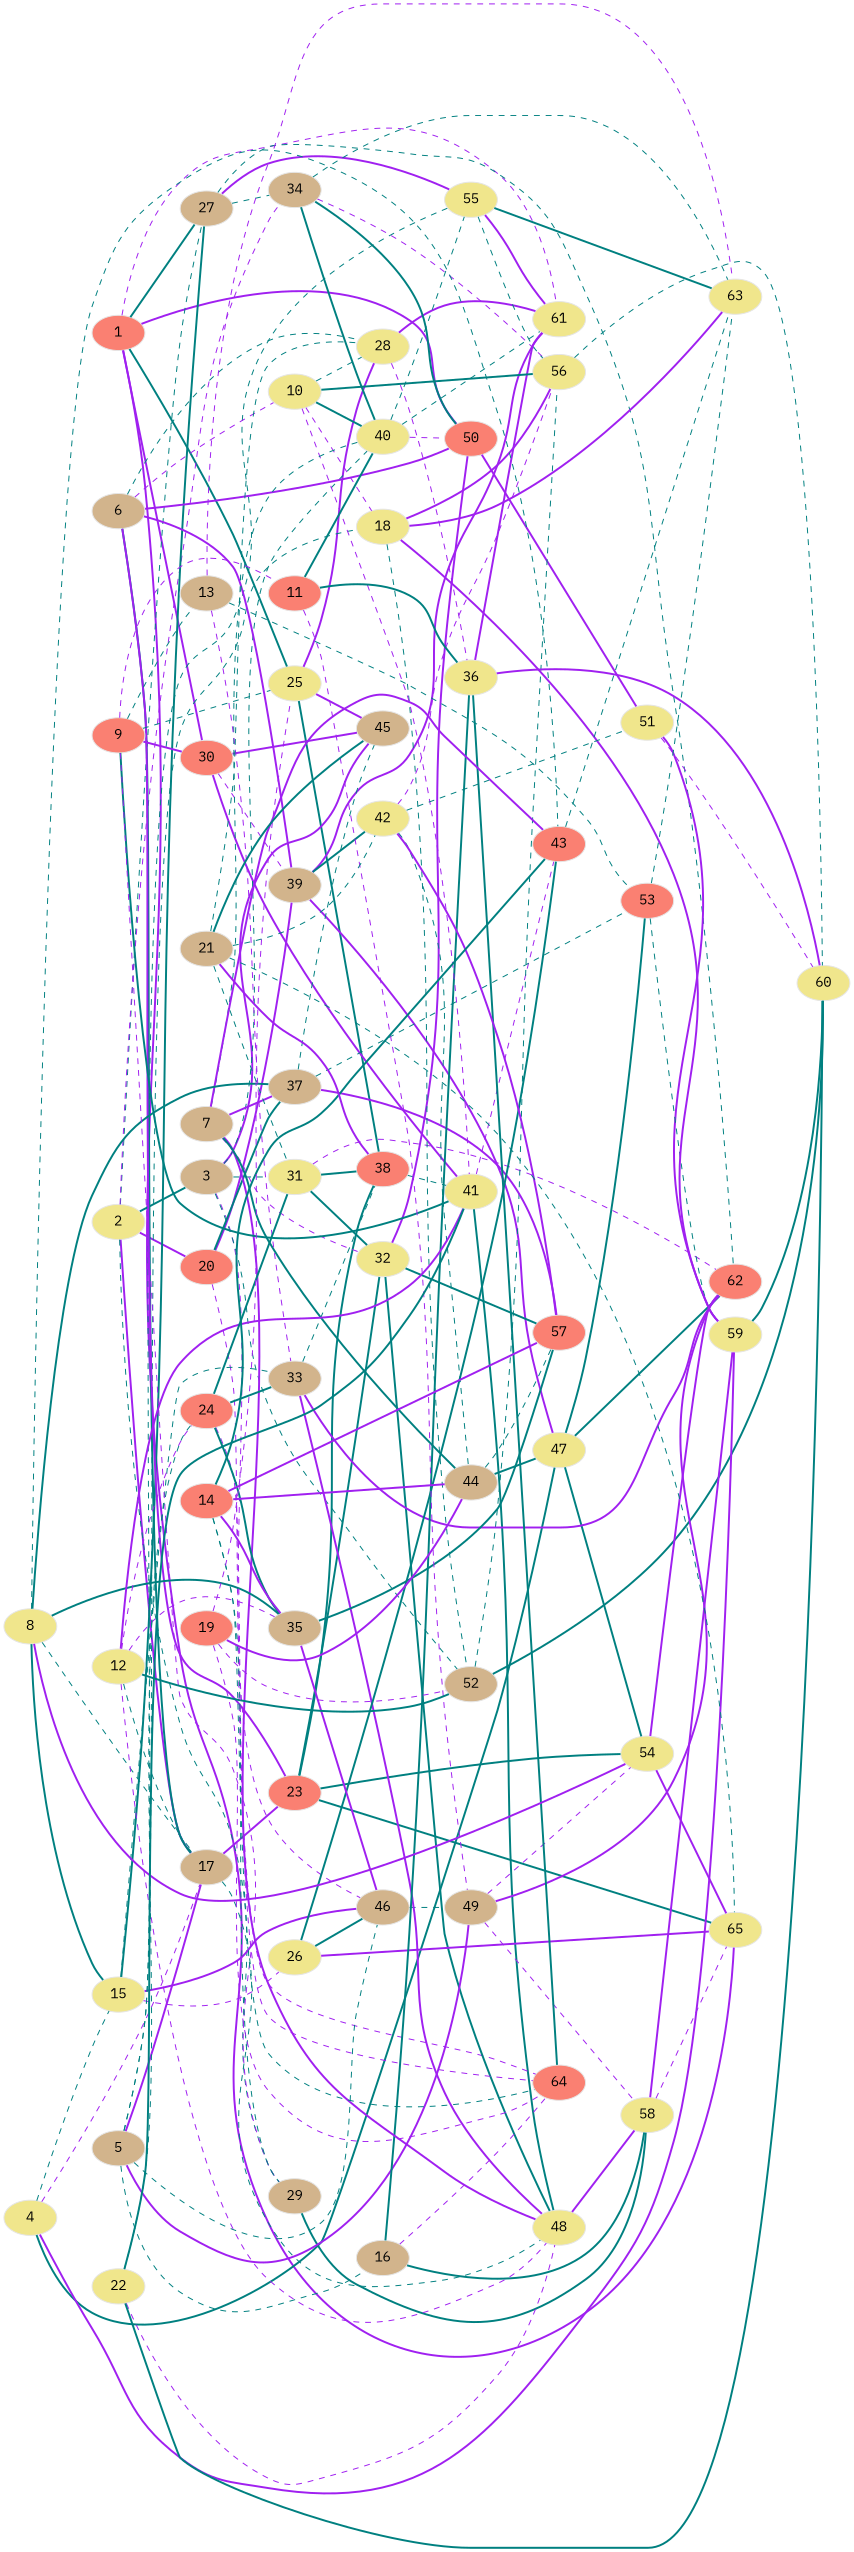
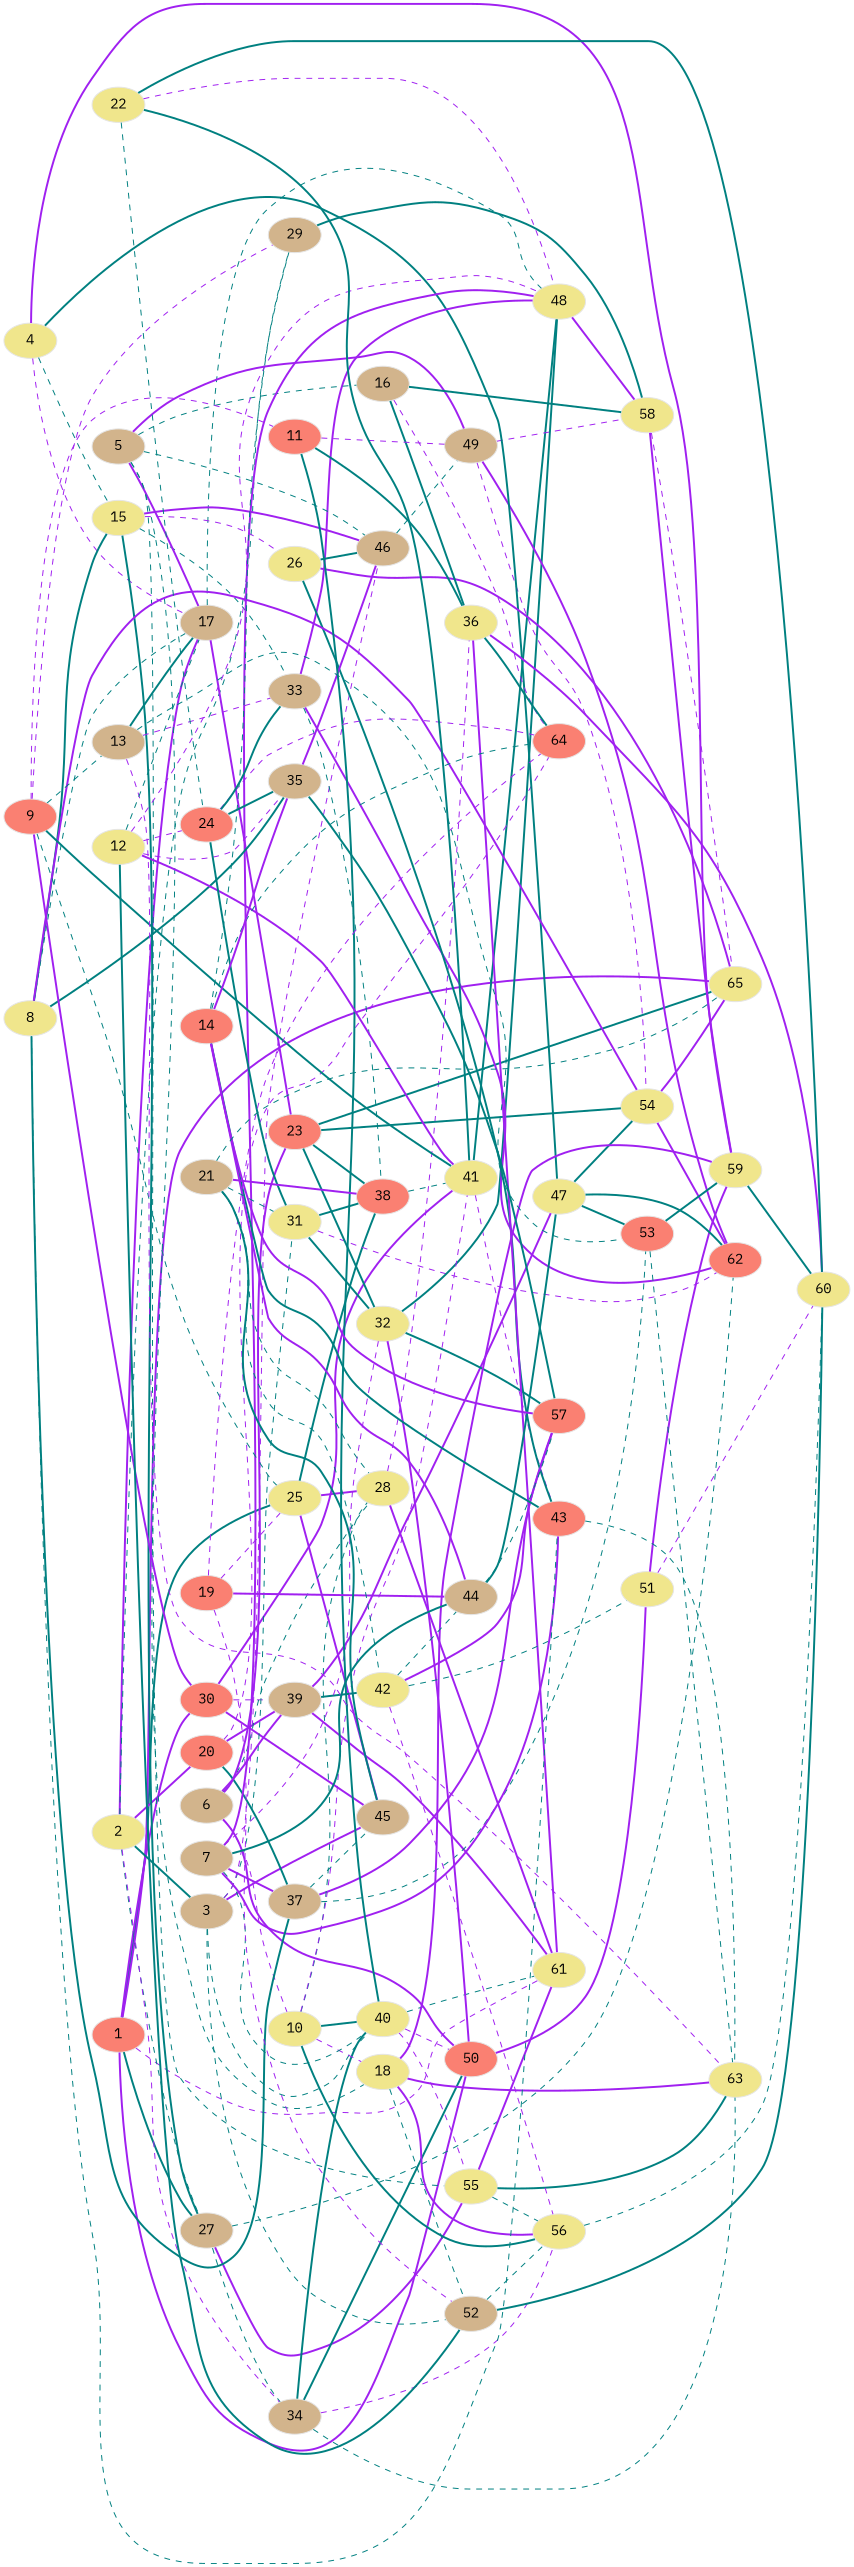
  graph {
    fontname="IBM Plex Mono"
    rankdir=LR
    node [color=gray90 fillcolor=khaki fontname="IBM Plex Mono" style=filled]
    edge [color=teal fontname="IBM Plex Mono" style=bold weight=1.0]
    1 [fillcolor=salmon]
    25
    27 [fillcolor=tan]
    30 [fillcolor=salmon]
    50 [fillcolor=salmon]
    61
    65
    45 [fillcolor=tan]
    28
    38 [fillcolor=salmon]
    34 [fillcolor=tan]
    55
    62 [fillcolor=salmon]
    39 [fillcolor=tan]
    41
    51
    2
    3 [fillcolor=tan]
    17 [fillcolor=tan]
    20 [fillcolor=salmon]
    29 [fillcolor=tan]
    31
    40
    46 [fillcolor=tan]
    52 [fillcolor=tan]
    23 [fillcolor=salmon]
    48
    37 [fillcolor=tan]
    64 [fillcolor=salmon]
    58
    56
    63
    32
    49 [fillcolor=tan]
    60
    4
    15
    47
    59
    33 [fillcolor=tan]
    26
    54
    53 [fillcolor=salmon]
    5 [fillcolor=tan]
    16 [fillcolor=tan]
    18
    36
    6 [fillcolor=tan]
    10
    42
    7 [fillcolor=tan]
    43 [fillcolor=salmon]
    44 [fillcolor=tan]
    57 [fillcolor=salmon]
    8
    35 [fillcolor=tan]
    9 [fillcolor=salmon]
    11 [fillcolor=salmon]
    13 [fillcolor=tan]
    12
    24 [fillcolor=salmon]
    14 [fillcolor=salmon]
    19 [fillcolor=salmon]
    21 [fillcolor=tan]
    22
    1 -- 25
    1 -- 27
    1 -- 30 [color=purple]
    1 -- 50 [color=purple]
    1 -- 61 [color=purple style=dashed]
    1 -- 65 [color=purple]
    25 -- 45 [color=purple]
    25 -- 28 [color=purple]
    25 -- 38
    27 -- 34 [style=dashed]
    27 -- 55 [color=purple]
    27 -- 62 [style=dashed]
    30 -- 45 [color=purple weight=2.0]
    30 -- 39 [color=purple style=dashed]
    30 -- 41 [color=purple]
    50 -- 51 [color=purple]
    28 -- 61 [color=purple]
    28 -- 36 [color=purple style=dashed]
    38 -- 41 [style=dashed]
    34 -- 50
    34 -- 40
    34 -- 56 [color=purple style=dashed]
    34 -- 63 [style=dashed]
    55 -- 61 [color=purple]
    55 -- 56 [style=dashed]
    55 -- 63
    39 -- 61 [color=purple]
    39 -- 47 [color=purple]
    39 -- 42
    41 -- 48
    41 -- 43 [color=purple style=dashed]
    51 -- 60 [color=purple style=dashed]
    51 -- 59 [color=purple]
    2 -- 27 [style=dashed]
    2 -- 34 [color=purple style=dashed]
    2 -- 3
    2 -- 17 [color=purple]
    2 -- 20 [color=purple]
    2 -- 29 [style=dashed]
    3 -- 45 [color=purple]
    3 -- 31 [style=dashed]
    3 -- 40 [style=dashed]
    3 -- 46 [color=purple style=dashed]
    3 -- 52 [style=dashed]
    17 -- 23 [color=purple]
    17 -- 48 [style=dashed]
    20 -- 39 [color=purple]
    20 -- 37
    20 -- 64 [color=purple style=dashed]
    29 -- 58
    31 -- 38
    31 -- 62 [color=purple style=dashed]
    31 -- 32
    40 -- 50 [color=purple style=dashed]
    40 -- 61 [style=dashed]
-   40 -- 55 [style=dashed]
+   40 -- 55 [color=purple style=dashed]
    46 -- 49 [style=dashed]
    52 -- 56 [style=dashed]
    52 -- 60
    23 -- 65
    23 -- 38
    23 -- 32
    23 -- 54
    48 -- 58 [color=purple]
    37 -- 45 [style=dashed]
    37 -- 53 [style=dashed]
    37 -- 57 [color=purple]
    58 -- 65 [color=purple style=dashed]
    58 -- 59 [color=purple]
    56 -- 60 [style=dashed]
    32 -- 50 [color=purple]
    32 -- 48
    32 -- 57
    49 -- 62 [color=purple]
    49 -- 58 [color=purple style=dashed]
    49 -- 54 [color=purple style=dashed]
    4 -- 17 [color=purple style=dashed]
    4 -- 15 [style=dashed]
    4 -- 47
    4 -- 59 [color=purple]
    15 -- 27
    15 -- 46 [color=purple]
    15 -- 33 [style=dashed]
    15 -- 26 [color=purple style=dashed]
    47 -- 62
    47 -- 54
    47 -- 53
    59 -- 60
    33 -- 38 [style=dashed]
    33 -- 62 [color=purple]
    33 -- 48 [color=purple]
    26 -- 65 [color=purple]
    26 -- 46
    26 -- 43
    54 -- 65 [color=purple]
    54 -- 62 [color=purple]
    53 -- 63 [style=dashed]
-   53 -- 59 [style=dashed]
+   53 -- 59
    5 -- 55 [style=dashed]
    5 -- 17 [color=purple]
    5 -- 46 [style=dashed]
    5 -- 49 [color=purple]
    5 -- 16 [style=dashed]
    5 -- 18 [style=dashed]
    16 -- 64 [color=purple style=dashed]
    16 -- 58
    16 -- 36
    18 -- 52 [style=dashed]
    18 -- 56 [color=purple]
    18 -- 63 [color=purple]
    18 -- 59 [color=purple]
    36 -- 61 [color=purple]
    36 -- 64
    36 -- 60 [color=purple]
    6 -- 50 [color=purple]
    6 -- 28 [style=dashed]
    6 -- 39 [color=purple]
-   6 -- 17
+   13 -- 17
    6 -- 23 [color=purple]
    6 -- 10 [color=purple style=dashed]
    10 -- 28 [style=dashed]
    10 -- 41 [color=purple style=dashed]
    10 -- 40
    10 -- 56
    10 -- 18 [color=purple style=dashed]
    42 -- 51 [style=dashed]
    42 -- 56 [color=purple style=dashed]
    42 -- 44 [style=dashed]
    42 -- 57 [color=purple]
    7 -- 40 [style=dashed]
    7 -- 48 [color=purple]
    7 -- 37 [color=purple]
    7 -- 32 [color=purple style=dashed]
    7 -- 43 [color=purple]
    7 -- 44
    43 -- 63 [style=dashed]
    44 -- 47
    44 -- 57 [style=dashed]
    8 -- 17 [style=dashed]
    8 -- 37
    8 -- 15
    8 -- 54 [color=purple]
    8 -- 43 [style=dashed]
    8 -- 35
    35 -- 46 [color=purple]
    35 -- 57
    9 -- 25 [style=dashed]
    9 -- 30 [color=purple]
    9 -- 41
    9 -- 29 [color=purple style=dashed]
    9 -- 11 [color=purple style=dashed]
    9 -- 13 [style=dashed]
    11 -- 40
    11 -- 49 [color=purple style=dashed]
    11 -- 36
    13 -- 63 [color=purple style=dashed]
    13 -- 33 [color=purple style=dashed]
    13 -- 53 [style=dashed]
    12 -- 41 [color=purple]
    12 -- 17 [style=dashed]
    12 -- 52
    12 -- 48 [color=purple style=dashed]
    12 -- 35 [color=purple style=dashed]
    12 -- 24 [color=purple style=dashed]
    24 -- 31
    24 -- 64 [color=purple style=dashed]
    24 -- 33
    24 -- 35
    14 -- 29 [style=dashed]
    14 -- 64 [style=dashed]
    14 -- 43
    14 -- 44 [color=purple]
    14 -- 57 [color=purple]
    14 -- 35 [color=purple]
    19 -- 25 [color=purple style=dashed]
    19 -- 52 [color=purple style=dashed]
    19 -- 64 [color=purple style=dashed]
    19 -- 44 [color=purple]
    21 -- 65 [style=dashed]
    21 -- 45
    21 -- 28 [style=dashed]
    21 -- 38 [color=purple]
    21 -- 31 [style=dashed]
    21 -- 42 [style=dashed]
    22 -- 41
    22 -- 48 [color=purple style=dashed]
    22 -- 60
    22 -- 24 [style=dashed]
  }
